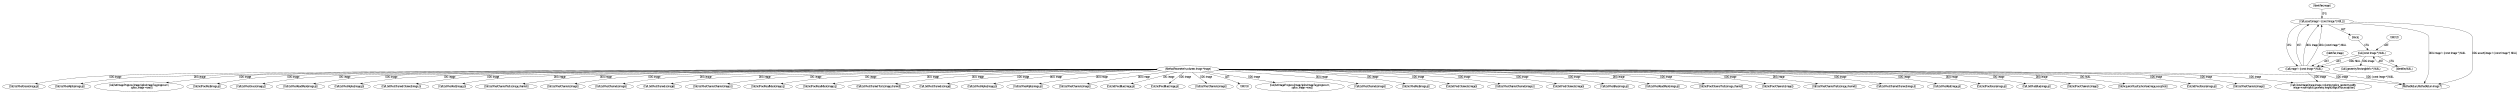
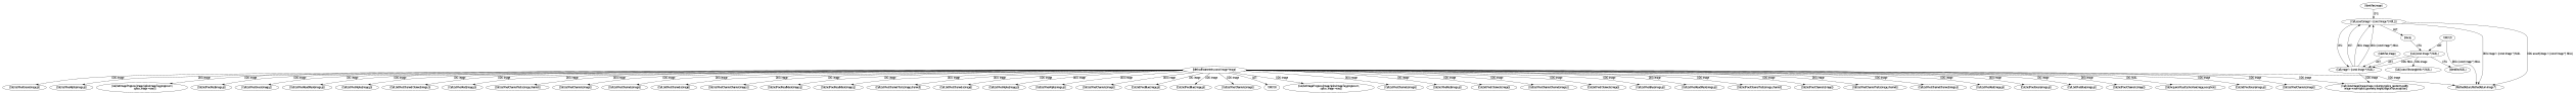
  digraph {
    fontname="Roboto Condensed"
    node [fontname="Roboto Condensed"]
    edge [fontname="Roboto Condensed"]
    n1 [label="(Call,assert(image != (const Image *) NULL))"]
    n2 [label="(Call,image != (const Image *) NULL)"]
    n3 [label="(MethodReturn,MethodReturn Image *)"]
    n4 [label="(Block,)"]
    n5 [label="(Call,CloneImage(image,image->columns+splice_geometry.width,\n    image->rows+splice_geometry.height,MagickTrue,exception))"]
    n6 [label="(Call,(const Image *) NULL)"]
    n7 [label="(Identifier,NULL)"]
-   n8 [label="(Call,(geometry RectangleInfo *) NULL)"]
-   n9 [label="(MethodParameterIn,columns Image *image)"]
+   n8 [label="(Call,(const RectangleInfo *) NULL)"]
+   n9 [label="(MethodParameterIn,const Image *image)"]
    n10 [label="(Call,SetImageProgress(image,SpliceImageTag,progress++,\n          splice_image->rows))"]
    n11 [label="(Call,GetPixelChannels(image))"]
    n12 [label="(Call,GetPixelRed(image,p))"]
    n13 [label="(Call,GetPixelChannels(image))"]
    n14 [label="(Call,GetPixelChannelChannel(image,i))"]
    n15 [label="(Call,GetPixelChannels(image))"]
    n16 [label="(Call,GetPixelBlue(image,p))"]
    n17 [label="(Call,GetPixelReadMask(image,p))"]
    n18 [label="(Call,GetPixelChannelTraits(image,channel))"]
    n19 [label="(Call,GetPixelChannels(image))"]
    n20 [label="(Call,GetPixelChannelTraits(image,channel))"]
    n21 [label="(Call,GetPixelChannelChannel(image,i))"]
    n22 [label="(Call,GetPixelRed(image,p))"]
    n23 [label="(Call,GetPixelGreen(image,p))"]
    n24 [label="(Call,GetPixelBlue(image,p))"]
    n25 [label="(Call,GetPixelChannels(image))"]
    n26 [label="(Call,AcquireVirtualCacheView(image,exception))"]
    n27 [label="(Call,GetPixelGreen(image,p))"]
    n28 [label="(Call,GetPixelChannels(image))"]
    n29 [label="(Call,GetPixelGreen(image,p))"]
    n30 [label="(Call,GetPixelAlpha(image,p))"]
    n31 [label="(Call,SetImageProgress(image,SpliceImageTag,progress++,\n          splice_image->rows))"]
    n32 [label="(Call,GetPixelRed(image,p))"]
    n33 [label="(Call,GetPixelGreen(image,p))"]
    n34 [label="(Call,GetPixelReadMask(image,p))"]
    n35 [label="(Call,GetPixelAlpha(image,p))"]
    n36 [label="(Call,GetPixelChannelChannel(image,i))"]
    n37 [label="(Call,GetPixelRed(image,p))"]
    n38 [label="(Call,GetPixelChannelTraits(image,channel))"]
    n39 [label="(Call,GetPixelChannels(image))"]
    n40 [label="(Call,GetPixelChannels(image))"]
    n41 [label="(Call,GetPixelChannels(image))"]
    n42 [label="(Call,GetPixelChannelChannel(image,i))"]
    n43 [label="(Call,GetPixelReadMask(image,q))"]
    n44 [label="(Call,GetPixelReadMask(image,q))"]
    n45 [label="(Call,GetPixelChannelTraits(image,channel))"]
    n46 [label="(Call,GetPixelChannels(image))"]
    n47 [label="(Call,GetPixelAlpha(image,p))"]
    n48 [label="(Call,GetPixelAlpha(image,p))"]
    n49 [label="(Call,GetPixelChannels(image))"]
    n50 [label="(Call,GetPixelBlue(image,p))"]
    n51 [label="(Call,GetPixelBlue(image,p))"]
    n52 [label="(Call,GetPixelChannels(image))"]
    1000103
    n54 [label="(Identifier,image)"]
    n55 [label="(Identifier,image)"]
    1000120
    n1 -> n2 [label="CFG: "]
    n1 -> n3 [label="DDG: image != (const Image *) NULL"]
    n1 -> n3 [label="DDG: assert(image != (const Image *) NULL)"]
    n1 -> n4 [label="AST: "]
    n2 -> n1 [label="AST: "]
    n2 -> n1 [label="DDG: image"]
    n2 -> n1 [label="DDG: (const Image *) NULL"]
-   n2 -> n3 [label="DDG: (const Image *) NULL"]
+   1000120 -> n3 [label="DDG: (const Image *) NULL"]
    n2 -> n5 [label="DDG: image"]
    n4 -> n6 [label="CFG: "]
    n6 -> n2 [label="AST: "]
    n6 -> n2 [label="DDG: NULL"]
    n6 -> n7 [label="CFG: "]
    n6 -> n8 [label="DDG: image"]
-   n7 -> n6 [label="AST: "]
    n9 -> n3 [label="DDG: image"]
    n9 -> n5 [label="DDG: image"]
    n9 -> n10 [label="DDG: image"]
    n9 -> n11 [label="DDG: image"]
    n9 -> n12 [label="DDG: image"]
    n9 -> n13 [label="DDG: image"]
    n9 -> n14 [label="DDG: image"]
    n9 -> n15 [label="DDG: image"]
    n9 -> n16 [label="DDG: image"]
    n9 -> n17 [label="DDG: image"]
    n9 -> n18 [label="DDG: image"]
    n9 -> n19 [label="DDG: image"]
    n9 -> n20 [label="DDG: image"]
    n9 -> n21 [label="DDG: image"]
    n9 -> n22 [label="DDG: image"]
    n9 -> n23 [label="DDG: image"]
    n9 -> n24 [label="DDG: image"]
    n9 -> n25 [label="DDG: image"]
    n9 -> n26 [label="DDG: NULL"]
    n9 -> n27 [label="DDG: image"]
    n9 -> n28 [label="DDG: image"]
    n9 -> n29 [label="DDG: image"]
    n9 -> n30 [label="DDG: image"]
    n9 -> n31 [label="DDG: image"]
    n9 -> n32 [label="DDG: image"]
    n9 -> n33 [label="DDG: image"]
    n9 -> n34 [label="DDG: image"]
    n9 -> n35 [label="DDG: image"]
    n9 -> n36 [label="DDG: image"]
    n9 -> n37 [label="DDG: image"]
    n9 -> n38 [label="DDG: image"]
    n9 -> n39 [label="DDG: image"]
    n9 -> n40 [label="DDG: image"]
    n9 -> n41 [label="DDG: image"]
    n9 -> n42 [label="DDG: image"]
    n9 -> n43 [label="DDG: image"]
    n9 -> n44 [label="DDG: image"]
    n9 -> n45 [label="DDG: image"]
    n9 -> n46 [label="DDG: image"]
    n9 -> n47 [label="DDG: image"]
    n9 -> n48 [label="DDG: image"]
    n9 -> n49 [label="DDG: image"]
    n9 -> n50 [label="DDG: image"]
    n9 -> n51 [label="DDG: image"]
    n9 -> n52 [label="DDG: image"]
    n9 -> 1000103 [label="AST: "]
    n54 -> n1 [label="CFG: "]
    n55 -> n2 [label="AST: "]
    1000120 -> n6 [label="AST: "]
  }
